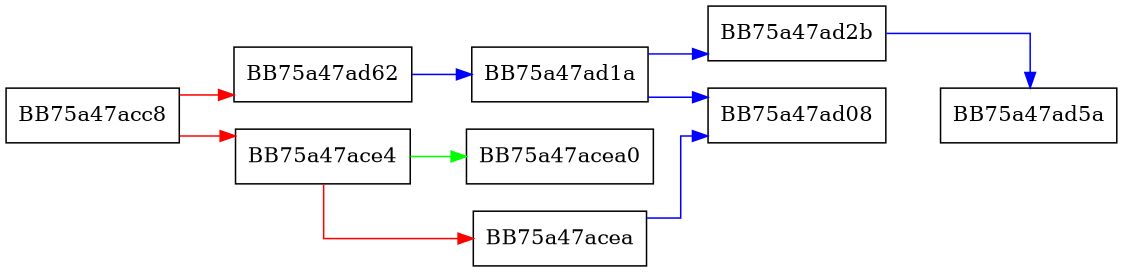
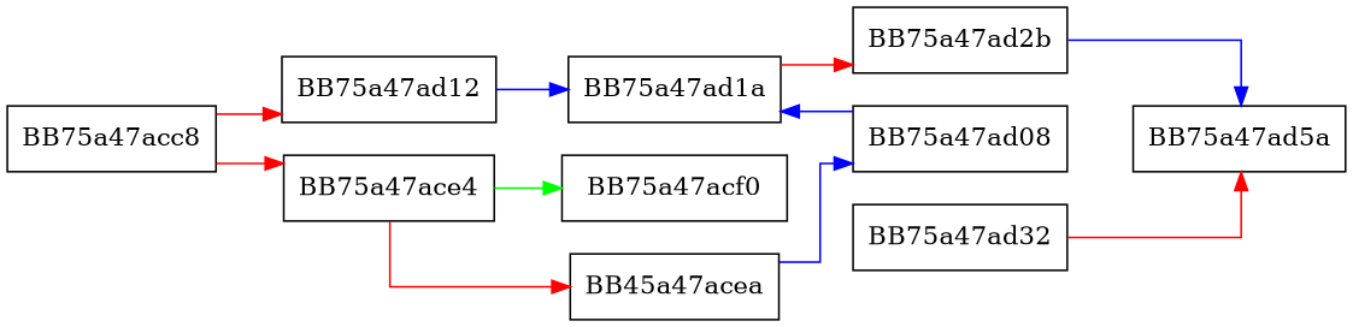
  digraph {
    rankdir=LR
    splines=ortho
    node [shape=box]
    edge [color=red]
    BB75a47acc8
-   BB75a47ad12 [label=BB75a47ad62]
+   BB75a47ad12
    BB75a47ace4
    BB75a47ad1a
-   BB75a47acf0 [label=BB75a47acea0]
-   BB75a47acea
+   BB75a47acf0
+   BB75a47acea [label=BB45a47acea]
    BB75a47ad2b
    BB75a47ad08
+   BB75a47ad32
    BB75a47ad5a
    BB75a47acc8 -> BB75a47ad12
    BB75a47acc8 -> BB75a47ace4
    BB75a47ad12 -> BB75a47ad1a [color=blue]
    BB75a47ace4 -> BB75a47acf0 [color=green]
    BB75a47ace4 -> BB75a47acea
-   BB75a47ad1a -> BB75a47ad2b [color=blue]
+   BB75a47ad1a -> BB75a47ad2b
    BB75a47acea -> BB75a47ad08 [color=blue]
    BB75a47ad2b -> BB75a47ad5a [color=blue]
-   BB75a47ad1a -> BB75a47ad08 [color=blue]
+   BB75a47ad08 -> BB75a47ad1a [color=blue]
+   BB75a47ad32 -> BB75a47ad5a
  }
